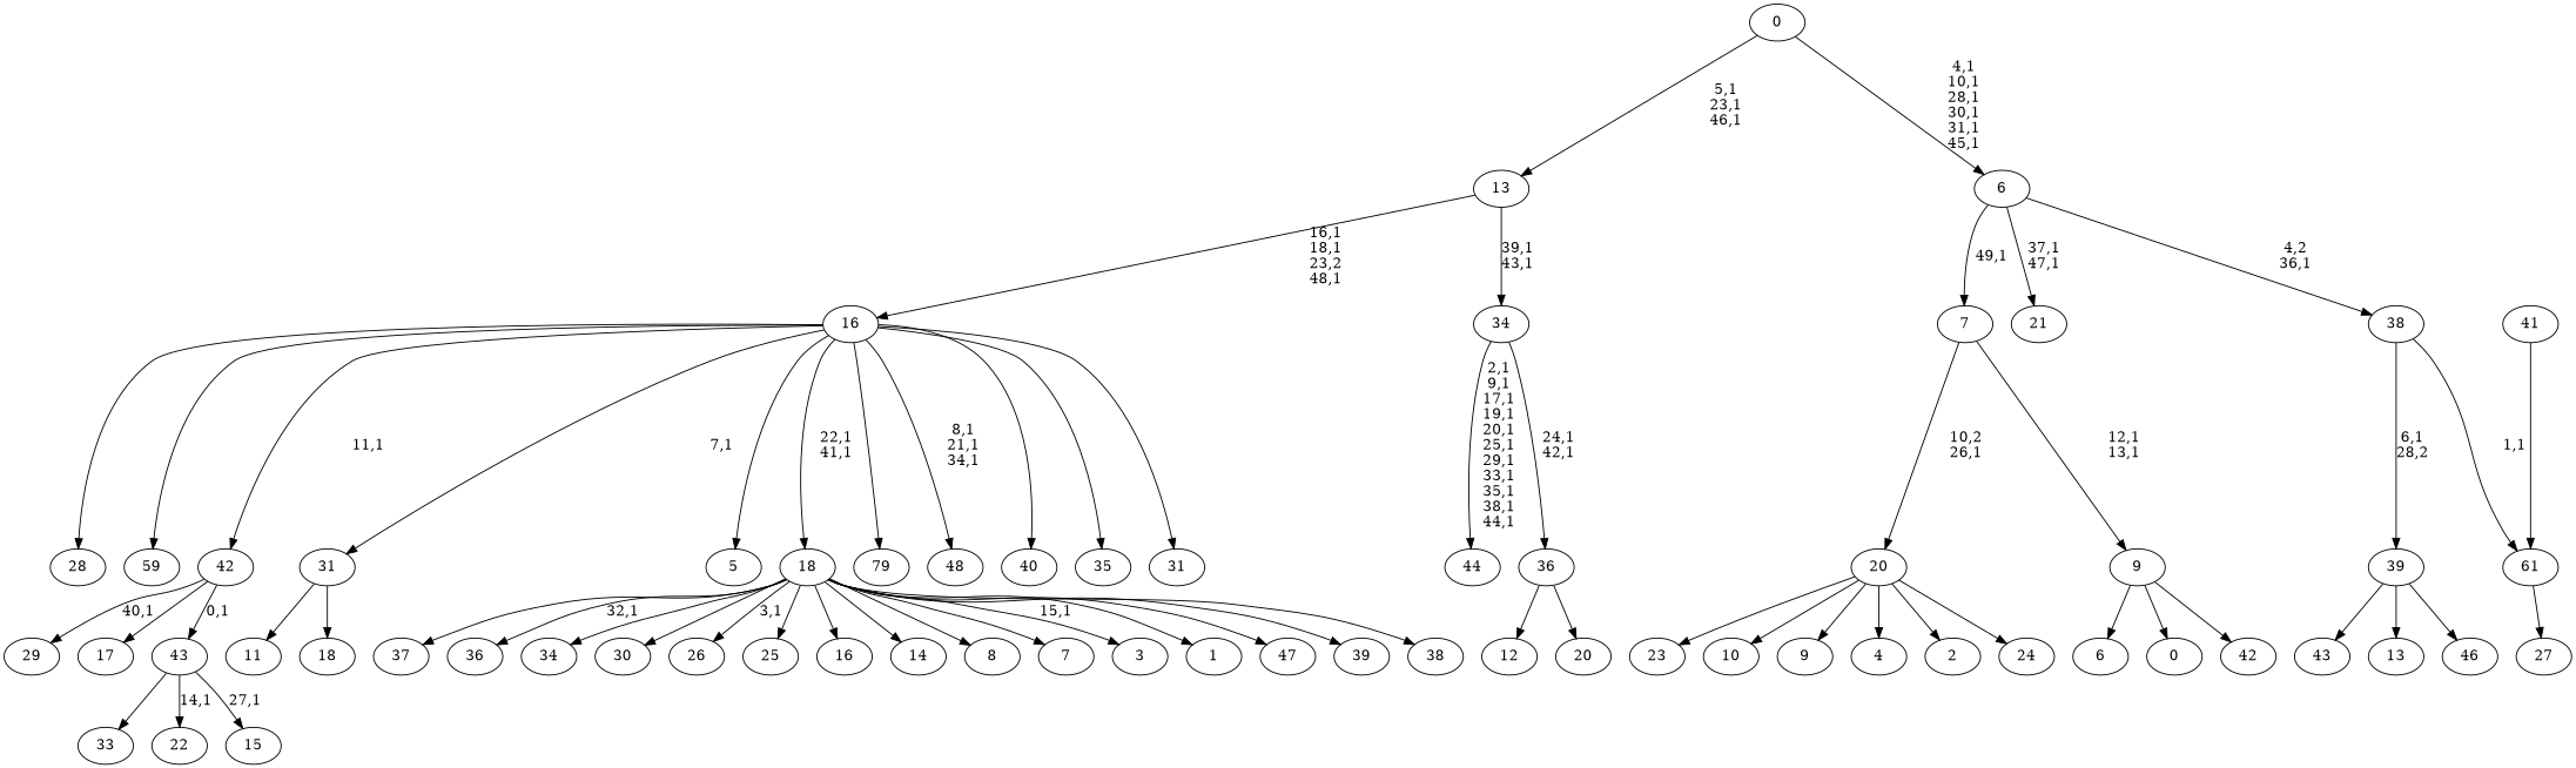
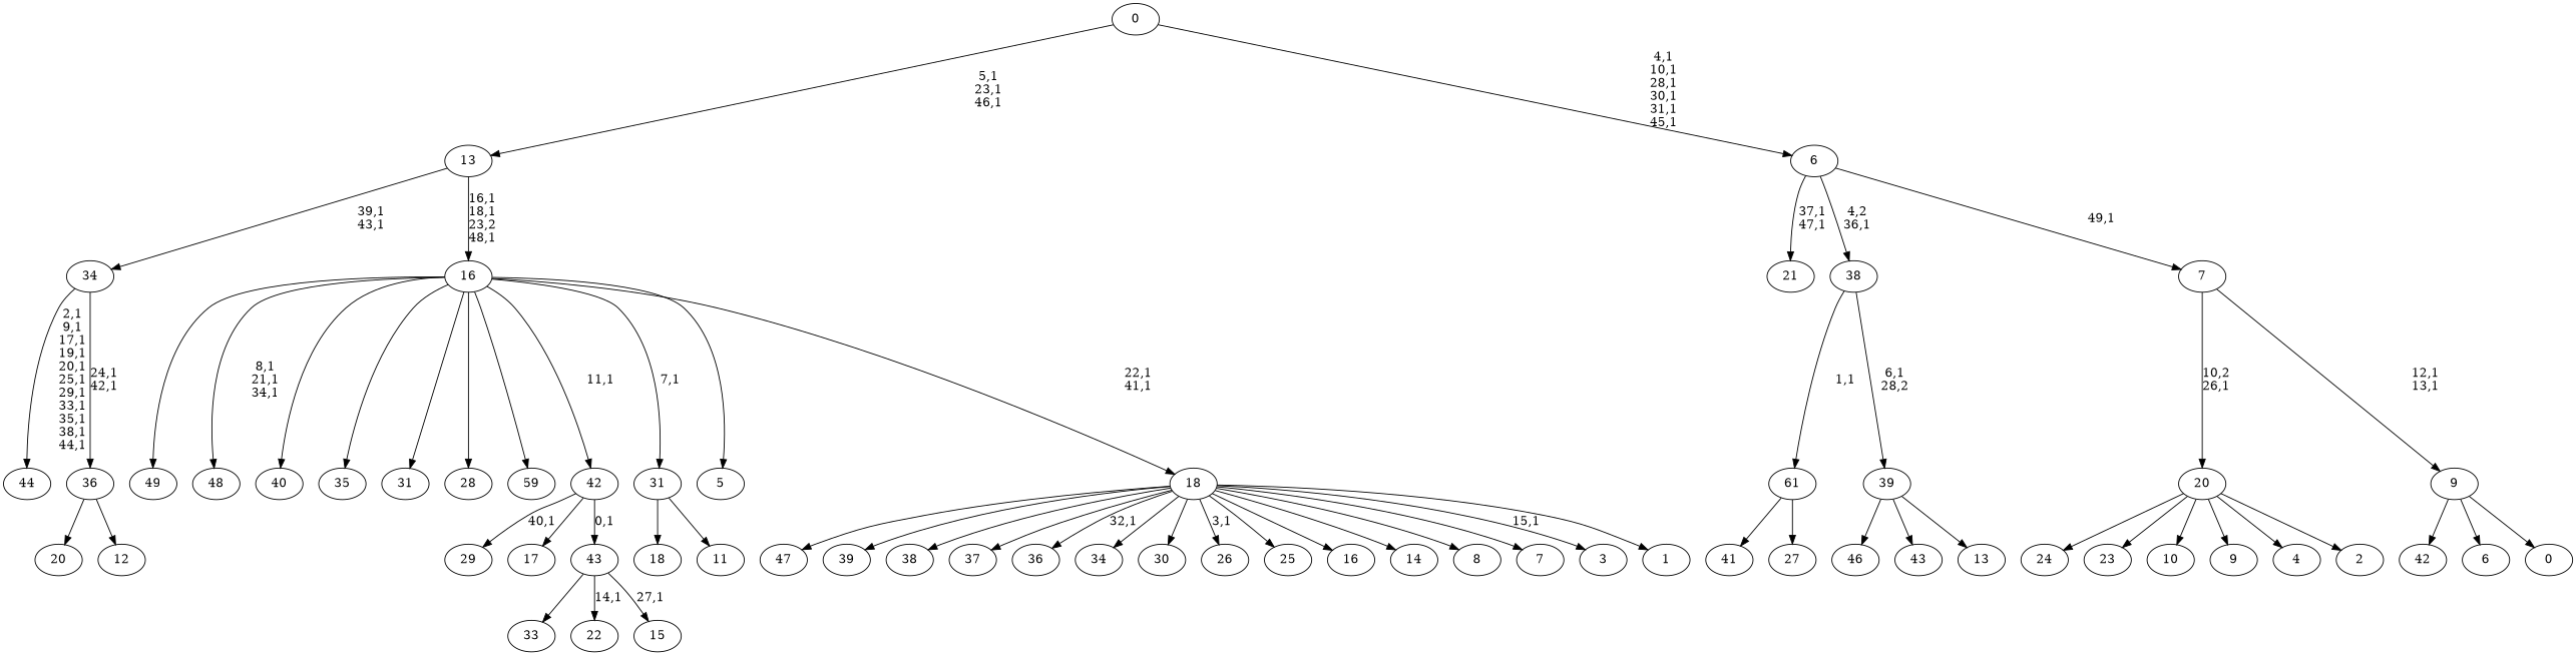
  digraph {
-   n1 [label=79]
+   n1 [label=49]
    n2 [label=48]
    n3 [label=47]
    n4 [label=46]
    n5 [label=44]
    n6 [label=43]
    n7 [label=42]
    n8 [label=41]
    n9 [label=40]
    n10 [label=39]
    n11 [label=38]
    n12 [label=37]
    n13 [label=36]
    n14 [label=35]
    n15 [label=34]
    n16 [label=33]
    n17 [label=31]
    n18 [label=30]
    n19 [label=29]
    n20 [label=28]
    n21 [label=27]
    61
    n23 [label=26]
    n24 [label=25]
    n25 [label=24]
    n26 [label=23]
    n27 [label=22]
    n28 [label=21]
    n29 [label=20]
    n30 [label=59]
    n31 [label=18]
    n32 [label=17]
    n33 [label=16]
    n34 [label=15]
    43
    42
    n37 [label=14]
    n38 [label=13]
    39
    38
    n41 [label=12]
    36
    34
    n44 [label=11]
    31
    n46 [label=10]
    n47 [label=9]
    n48 [label=8]
    n49 [label=7]
    n50 [label=6]
    n51 [label=5]
    n52 [label=4]
    n53 [label=3]
    n54 [label=2]
    20
    n56 [label=1]
    18
    16
    13
    n60 [label=0]
    9
    7
    6
    0
-   n8 -> 61
+   61 -> n8
    61 -> n21
    43 -> n16
    43 -> n27 [label="14,1"]
    43 -> n34 [label="27,1"]
    42 -> n19 [label="40,1"]
    42 -> n32
    42 -> 43 [label="0,1"]
    39 -> n4
    39 -> n6
    39 -> n38
    38 -> 61 [label="1,1"]
    38 -> 39 [label="6,1\n28,2"]
    36 -> n29
    36 -> n41
    34 -> n5 [label="2,1\n9,1\n17,1\n19,1\n20,1\n25,1\n29,1\n33,1\n35,1\n38,1\n44,1"]
    34 -> 36 [label="24,1\n42,1"]
    31 -> n31
    31 -> n44
    20 -> n25
    20 -> n26
    20 -> n46
    20 -> n47
    20 -> n52
    20 -> n54
    18 -> n3
    18 -> n10
    18 -> n11
    18 -> n12
    18 -> n13 [label="32,1"]
    18 -> n15
    18 -> n18
    18 -> n23 [label="3,1"]
    18 -> n24
    18 -> n33
    18 -> n37
    18 -> n48
    18 -> n49
    18 -> n53 [label="15,1"]
    18 -> n56
    16 -> n1
    16 -> n2 [label="8,1\n21,1\n34,1"]
    16 -> n9
    16 -> n14
    16 -> n17
    16 -> n20
    16 -> n30
    16 -> 42 [label="11,1"]
    16 -> 31 [label="7,1"]
    16 -> n51
    16 -> 18 [label="22,1\n41,1"]
    13 -> 34 [label="39,1\n43,1"]
    13 -> 16 [label="16,1\n18,1\n23,2\n48,1"]
    9 -> n7
    9 -> n50
    9 -> n60
    7 -> 20 [label="10,2\n26,1"]
    7 -> 9 [label="12,1\n13,1"]
    6 -> n28 [label="37,1\n47,1"]
    6 -> 38 [label="4,2\n36,1"]
    6 -> 7 [label="49,1"]
    0 -> 13 [label="5,1\n23,1\n46,1"]
    0 -> 6 [label="4,1\n10,1\n28,1\n30,1\n31,1\n45,1"]
  }
